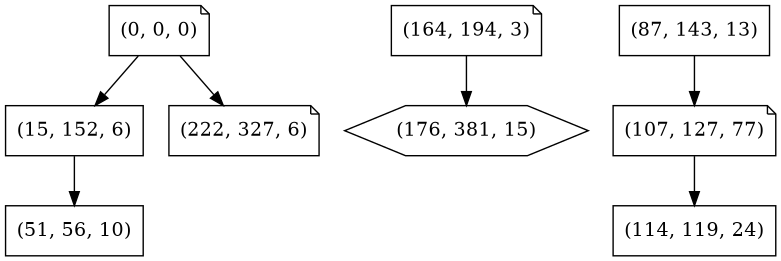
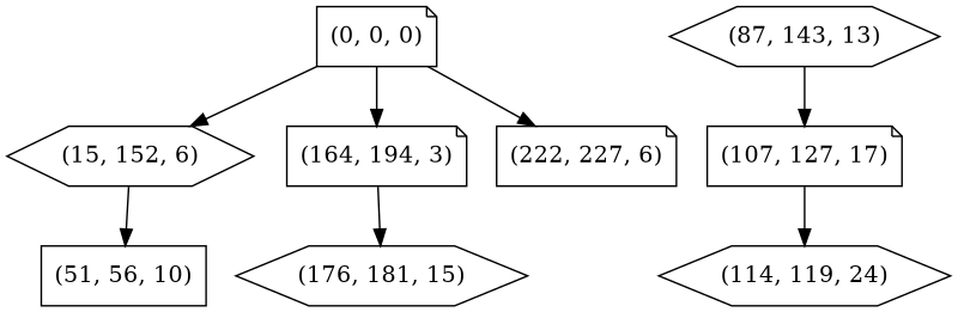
  digraph {
    node [shape=note]
-   "(15, 152, 6)" [shape=box]
+   "(15, 152, 6)" [shape=hexagon]
    "(0, 0, 0)"
    "(164, 194, 3)"
-   "(222, 227, 6)" [label="(222, 327, 6)"]
+   "(222, 227, 6)"
    "(51, 56, 10)" [shape=box]
-   "(176, 181, 15)" [shape=hexagon label="(176, 381, 15)"]
-   "(87, 143, 13)" [shape=box]
-   "(107, 127, 17)" [label="(107, 127, 77)"]
-   "(114, 119, 24)" [shape=box]
+   "(176, 181, 15)" [shape=hexagon]
+   "(87, 143, 13)" [shape=hexagon]
+   "(107, 127, 17)"
+   "(114, 119, 24)" [shape=hexagon]
    "(15, 152, 6)" -> "(51, 56, 10)"
    "(0, 0, 0)" -> "(15, 152, 6)"
+   "(0, 0, 0)" -> "(164, 194, 3)"
    "(0, 0, 0)" -> "(222, 227, 6)"
    "(164, 194, 3)" -> "(176, 181, 15)"
    "(87, 143, 13)" -> "(107, 127, 17)"
    "(107, 127, 17)" -> "(114, 119, 24)"
  }
